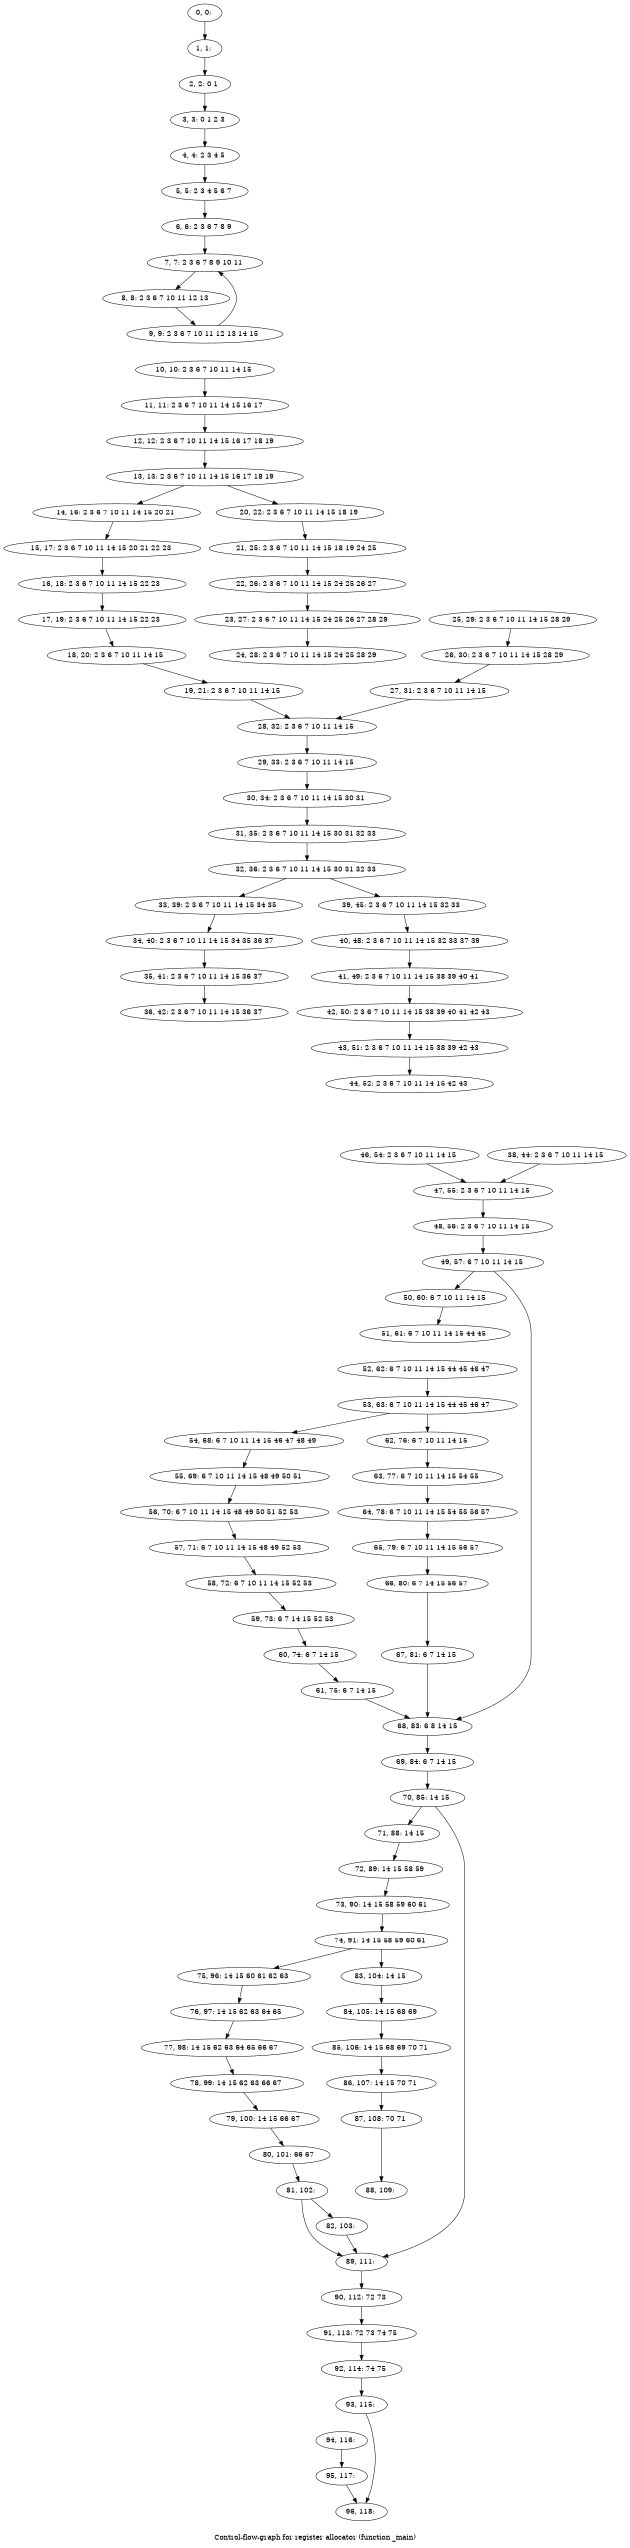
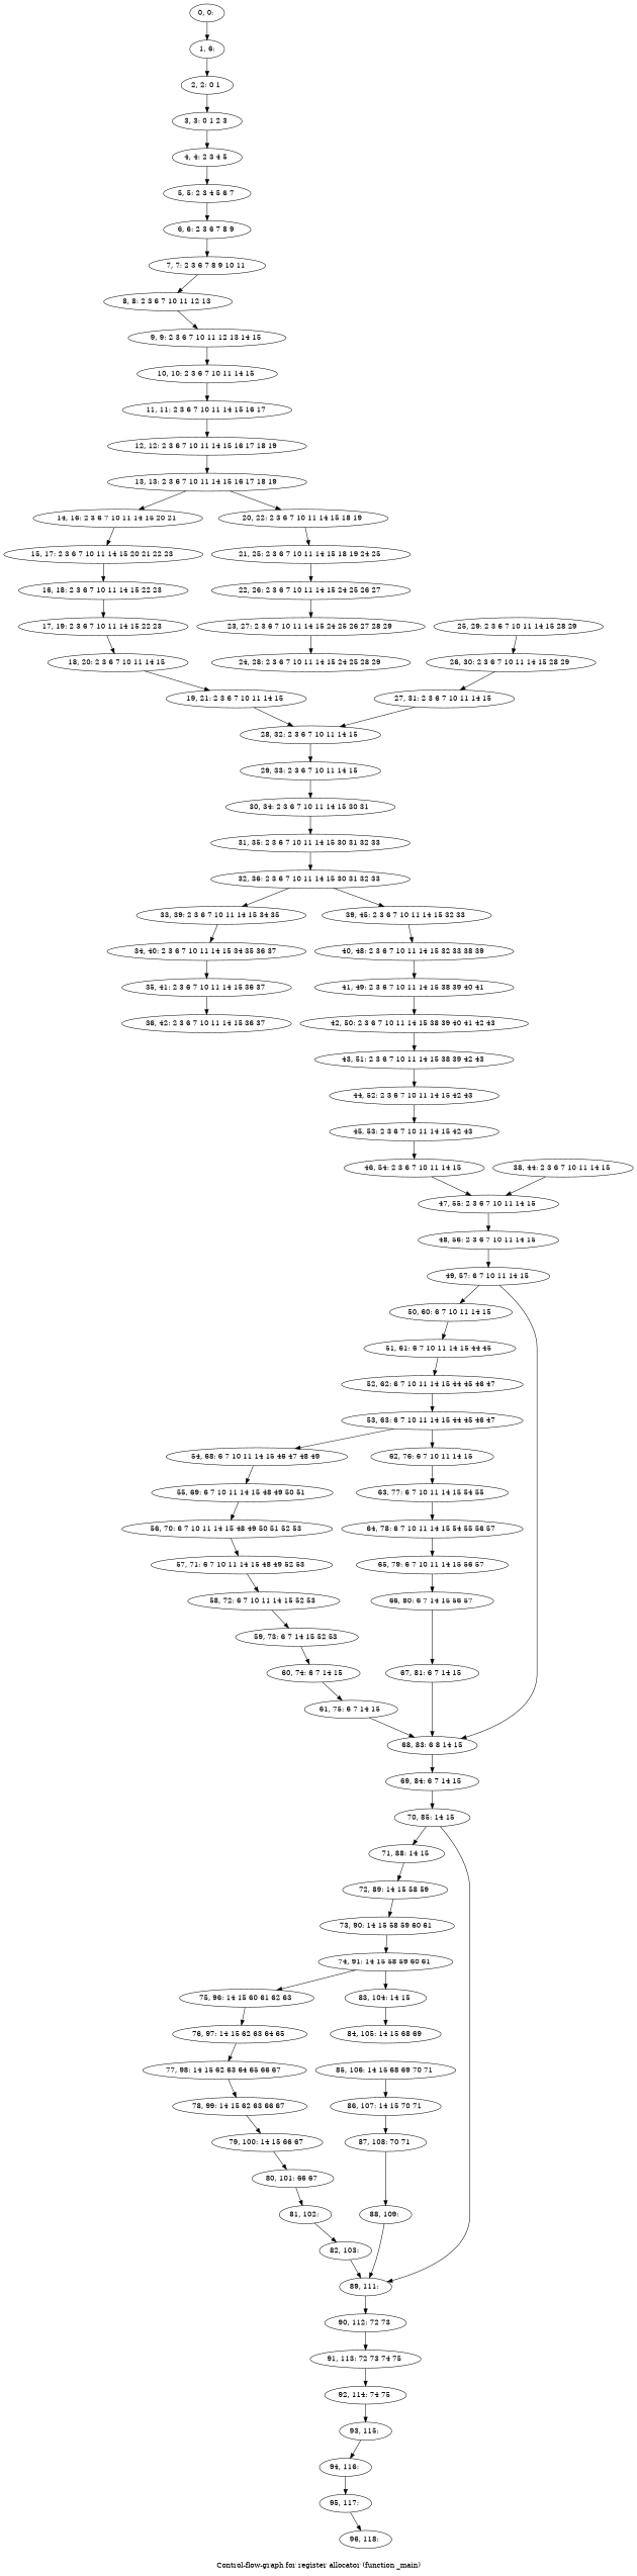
  digraph {
    label="Control-flow-graph for register allocator (function _main)"
    n1 [label="0, 0: "]
-   n2 [label="1, 1: "]
+   n2 [label="1, 6:"]
    n3 [label="2, 2: 0 1 "]
    n4 [label="3, 3: 0 1 2 3 "]
    n5 [label="4, 4: 2 3 4 5 "]
    n6 [label="5, 5: 2 3 4 5 6 7 "]
    n7 [label="6, 6: 2 3 6 7 8 9 "]
    n8 [label="7, 7: 2 3 6 7 8 9 10 11 "]
    n9 [label="8, 8: 2 3 6 7 10 11 12 13 "]
    n10 [label="9, 9: 2 3 6 7 10 11 12 13 14 15 "]
    n11 [label="10, 10: 2 3 6 7 10 11 14 15 "]
    n12 [label="11, 11: 2 3 6 7 10 11 14 15 16 17 "]
    n13 [label="12, 12: 2 3 6 7 10 11 14 15 16 17 18 19 "]
    n14 [label="13, 13: 2 3 6 7 10 11 14 15 16 17 18 19 "]
    n15 [label="14, 16: 2 3 6 7 10 11 14 15 20 21 "]
    n16 [label="20, 22: 2 3 6 7 10 11 14 15 18 19 "]
    n17 [label="15, 17: 2 3 6 7 10 11 14 15 20 21 22 23 "]
    n18 [label="21, 25: 2 3 6 7 10 11 14 15 18 19 24 25 "]
    n19 [label="16, 18: 2 3 6 7 10 11 14 15 22 23 "]
    n20 [label="17, 19: 2 3 6 7 10 11 14 15 22 23 "]
    n21 [label="18, 20: 2 3 6 7 10 11 14 15 "]
    n22 [label="19, 21: 2 3 6 7 10 11 14 15 "]
    n23 [label="28, 32: 2 3 6 7 10 11 14 15 "]
    n24 [label="29, 33: 2 3 6 7 10 11 14 15 "]
    n25 [label="22, 26: 2 3 6 7 10 11 14 15 24 25 26 27 "]
    n26 [label="23, 27: 2 3 6 7 10 11 14 15 24 25 26 27 28 29 "]
    n27 [label="24, 28: 2 3 6 7 10 11 14 15 24 25 28 29 "]
    n28 [label="25, 29: 2 3 6 7 10 11 14 15 28 29 "]
    n29 [label="26, 30: 2 3 6 7 10 11 14 15 28 29 "]
    n30 [label="27, 31: 2 3 6 7 10 11 14 15 "]
    n31 [label="30, 34: 2 3 6 7 10 11 14 15 30 31 "]
    n32 [label="31, 35: 2 3 6 7 10 11 14 15 30 31 32 33 "]
    n33 [label="32, 36: 2 3 6 7 10 11 14 15 30 31 32 33 "]
    n34 [label="33, 39: 2 3 6 7 10 11 14 15 34 35 "]
    n35 [label="39, 45: 2 3 6 7 10 11 14 15 32 33 "]
    n36 [label="34, 40: 2 3 6 7 10 11 14 15 34 35 36 37 "]
-   n37 [label="40, 48: 2 3 6 7 10 11 14 15 32 33 37 39"]
+   n37 [label="40, 48: 2 3 6 7 10 11 14 15 32 33 38 39 "]
    n38 [label="35, 41: 2 3 6 7 10 11 14 15 36 37 "]
    n39 [label="36, 42: 2 3 6 7 10 11 14 15 36 37 "]
    n40 [label="38, 44: 2 3 6 7 10 11 14 15 "]
    n41 [label="47, 55: 2 3 6 7 10 11 14 15 "]
    n42 [label="48, 56: 2 3 6 7 10 11 14 15 "]
    n43 [label="41, 49: 2 3 6 7 10 11 14 15 38 39 40 41 "]
    n44 [label="42, 50: 2 3 6 7 10 11 14 15 38 39 40 41 42 43 "]
    n45 [label="43, 51: 2 3 6 7 10 11 14 15 38 39 42 43 "]
    n46 [label="44, 52: 2 3 6 7 10 11 14 15 42 43 "]
+   n47 [label="45, 53: 2 3 6 7 10 11 14 15 42 43 "]
    n48 [label="46, 54: 2 3 6 7 10 11 14 15 "]
    n49 [label="49, 57: 6 7 10 11 14 15 "]
    n50 [label="50, 60: 6 7 10 11 14 15 "]
    n51 [label="68, 83: 6 8 14 15"]
    n52 [label="51, 61: 6 7 10 11 14 15 44 45 "]
    n53 [label="69, 84: 6 7 14 15 "]
    n54 [label="52, 62: 6 7 10 11 14 15 44 45 46 47 "]
    n55 [label="53, 63: 6 7 10 11 14 15 44 45 46 47 "]
    n56 [label="54, 68: 6 7 10 11 14 15 46 47 48 49 "]
    n57 [label="62, 76: 6 7 10 11 14 15 "]
    n58 [label="55, 69: 6 7 10 11 14 15 48 49 50 51 "]
    n59 [label="63, 77: 6 7 10 11 14 15 54 55 "]
    n60 [label="56, 70: 6 7 10 11 14 15 48 49 50 51 52 53 "]
    n61 [label="57, 71: 6 7 10 11 14 15 48 49 52 53 "]
    n62 [label="58, 72: 6 7 10 11 14 15 52 53 "]
    n63 [label="59, 73: 6 7 14 15 52 53 "]
    n64 [label="60, 74: 6 7 14 15 "]
    n65 [label="61, 75: 6 7 14 15 "]
    n66 [label="64, 78: 6 7 10 11 14 15 54 55 56 57 "]
    n67 [label="65, 79: 6 7 10 11 14 15 56 57 "]
    n68 [label="66, 80: 6 7 14 15 56 57 "]
    n69 [label="67, 81: 6 7 14 15 "]
    n70 [label="70, 85: 14 15 "]
    n71 [label="71, 88: 14 15 "]
    n72 [label="89, 111: "]
    n73 [label="72, 89: 14 15 58 59 "]
    n74 [label="90, 112: 72 73 "]
    n75 [label="73, 90: 14 15 58 59 60 61 "]
    n76 [label="74, 91: 14 15 58 59 60 61 "]
    n77 [label="75, 96: 14 15 60 61 62 63 "]
    n78 [label="83, 104: 14 15 "]
    n79 [label="76, 97: 14 15 62 63 64 65 "]
    n80 [label="84, 105: 14 15 68 69 "]
    n81 [label="77, 98: 14 15 62 63 64 65 66 67 "]
    n82 [label="78, 99: 14 15 62 63 66 67 "]
    n83 [label="79, 100: 14 15 66 67 "]
    n84 [label="80, 101: 66 67 "]
    n85 [label="81, 102: "]
    n86 [label="82, 103: "]
    n87 [label="85, 106: 14 15 68 69 70 71 "]
    n88 [label="86, 107: 14 15 70 71 "]
    n89 [label="87, 108: 70 71 "]
    n90 [label="88, 109: "]
    n91 [label="91, 113: 72 73 74 75 "]
    n92 [label="92, 114: 74 75 "]
    n93 [label="93, 115: "]
    n94 [label="94, 116: "]
    n95 [label="95, 117: "]
    n96 [label="96, 118: "]
    n1 -> n2
    n2 -> n3
    n3 -> n4
    n4 -> n5
    n5 -> n6
    n6 -> n7
    n7 -> n8
    n8 -> n9
    n9 -> n10
-   n10 -> n8
+   n10 -> n11
    n11 -> n12
    n12 -> n13
    n13 -> n14
    n14 -> n15
    n14 -> n16
    n15 -> n17
    n16 -> n18
    n17 -> n19
    n18 -> n25
    n19 -> n20
    n20 -> n21
    n21 -> n22
    n22 -> n23
    n23 -> n24
    n24 -> n31
    n25 -> n26
    n26 -> n27
    n28 -> n29
    n29 -> n30
    n30 -> n23
    n31 -> n32
    n32 -> n33
    n33 -> n34
    n33 -> n35
    n34 -> n36
    n35 -> n37
    n36 -> n38
    n37 -> n43
    n38 -> n39
    n40 -> n41
    n41 -> n42
    n42 -> n49
    n43 -> n44
    n44 -> n45
    n45 -> n46
+   n46 -> n47
+   n47 -> n48
    n48 -> n41
    n49 -> n50
    n49 -> n51
    n50 -> n52
    n51 -> n53
+   n52 -> n54
    n53 -> n70
    n54 -> n55
    n55 -> n56
    n55 -> n57
    n56 -> n58
    n57 -> n59
    n58 -> n60
    n59 -> n66
    n60 -> n61
    n61 -> n62
    n62 -> n63
    n63 -> n64
    n64 -> n65
    n65 -> n51
    n66 -> n67
    n67 -> n68
    n68 -> n69
    n69 -> n51
    n70 -> n71
    n70 -> n72
    n71 -> n73
    n72 -> n74
    n73 -> n75
    n74 -> n91
    n75 -> n76
    n76 -> n77
    n76 -> n78
    n77 -> n79
    n78 -> n80
    n79 -> n81
-   n80 -> n87
    n81 -> n82
    n82 -> n83
    n83 -> n84
    n84 -> n85
    n85 -> n86
    n86 -> n72
    n87 -> n88
    n88 -> n89
    n89 -> n90
-   n85 -> n72
+   n90 -> n72
    n91 -> n92
    n92 -> n93
-   n93 -> n96
+   n93 -> n94
    n94 -> n95
    n95 -> n96
  }
